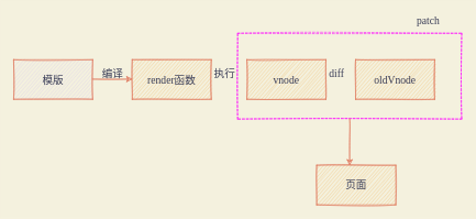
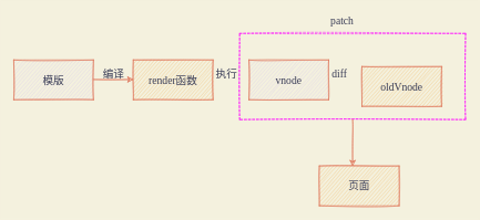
  <mxCell id="0" />
  <mxCell id="1" style="" parent="0" />
  <mxCell id="2" value="" style="rounded=0;whiteSpace=wrap;html=1;sketch=1;fillColor=none;dashed=1;fontFamily=杨任东竹石体;fontColor=#393C56;strokeColor=#FF00FF;" parent="1" vertex="1"><mxGeometry x="360" y="50" width="340" height="130" as="geometry" /></mxCell>
  <mxCell id="3" value="模版" style="rounded=0;whiteSpace=wrap;html=1;sketch=1;fontFamily=杨任东竹石体;fillColor=#e1d5e7;strokeColor=#E07A5F;fontColor=#393C56;fontSize=16;" parent="1" vertex="1"><mxGeometry x="20" y="90" width="120" height="60" as="geometry" /></mxCell>
  <mxCell id="4" value="" style="endArrow=classic;html=1;fontFamily=杨任东竹石体;sketch=1;labelBackgroundColor=#F4F1DE;strokeColor=#E07A5F;fontColor=#393C56;fontSize=16;" parent="1" edge="1"><mxGeometry width="50" height="50" relative="1" as="geometry"><mxPoint x="140" y="119.5" as="sourcePoint" /><mxPoint x="200" y="119.5" as="targetPoint" /></mxGeometry></mxCell>
  <mxCell id="5" value="render函数" style="rounded=0;whiteSpace=wrap;html=1;fontFamily=杨任东竹石体;sketch=1;fillColor=#F2CC8F;strokeColor=#E07A5F;fontColor=#393C56;fontSize=16;" parent="1" vertex="1"><mxGeometry x="200" y="90" width="120" height="60" as="geometry" /></mxCell>
- <mxCell id="6" value="vnode" style="rounded=0;whiteSpace=wrap;html=1;fontFamily=杨任东竹石体;sketch=1;fillColor=#F2CC8F;strokeColor=#E07A5F;fontColor=#393C56;fontSize=16;" parent="1" vertex="1"><mxGeometry x="374" y="90" width="120" height="60" as="geometry" /></mxCell>
+ <mxCell id="6" value="vnode" style="rounded=0;whiteSpace=wrap;html=1;fontFamily=杨任东竹石体;sketch=1;fillColor=#e1d5e7;strokeColor=#E07A5F;fontColor=#393C56;fontSize=16;" parent="1" vertex="1"><mxGeometry x="374" y="90" width="120" height="60" as="geometry" /></mxCell>
  <mxCell id="7" value="编译" style="text;html=1;align=center;verticalAlign=middle;resizable=0;points=[];autosize=1;fontFamily=杨任东竹石体;sketch=1;fontColor=#393C56;fontSize=16;" parent="1" vertex="1"><mxGeometry x="145" y="100" width="50" height="20" as="geometry" /></mxCell>
  <mxCell id="8" value="执行" style="text;html=1;align=center;verticalAlign=middle;resizable=0;points=[];autosize=1;fontFamily=杨任东竹石体;sketch=1;fontColor=#393C56;fontSize=16;" parent="1" vertex="1"><mxGeometry x="315" y="100" width="50" height="20" as="geometry" /></mxCell>
  <mxCell id="9" value="页面" style="rounded=0;whiteSpace=wrap;html=1;labelBorderColor=none;sketch=1;fontFamily=杨任东竹石体;fillColor=#F2CC8F;strokeColor=#E07A5F;fontColor=#393C56;fontSize=16;" parent="1" vertex="1"><mxGeometry x="480" y="250" width="120" height="60" as="geometry" /></mxCell>
- <mxCell id="10" value="patch" style="text;html=1;align=center;verticalAlign=middle;resizable=0;points=[];autosize=1;fontFamily=杨任东竹石体;sketch=1;fontColor=#393C56;fontSize=16;" parent="1" vertex="1"><mxGeometry x="629" y="20" width="40" height="20" as="geometry" /></mxCell>
- <mxCell id="11" value="oldVnode" style="rounded=0;whiteSpace=wrap;html=1;fontFamily=杨任东竹石体;sketch=1;fillColor=#F2CC8F;strokeColor=#E07A5F;fontColor=#393C56;fontSize=16;" parent="1" vertex="1"><mxGeometry x="539" y="90" width="120" height="60" as="geometry" /></mxCell>
+ <mxCell id="10" value="patch" style="text;html=1;align=center;verticalAlign=middle;resizable=0;points=[];autosize=1;fontFamily=杨任东竹石体;sketch=1;fontColor=#393C56;fontSize=16;" parent="1" vertex="1"><mxGeometry x="494" y="20" width="40" height="20" as="geometry" /></mxCell>
+ <mxCell id="11" value="oldVnode" style="rounded=0;whiteSpace=wrap;html=1;fontFamily=杨任东竹石体;sketch=1;fillColor=#F2CC8F;strokeColor=#E07A5F;fontColor=#393C56;fontSize=16;" parent="1" vertex="1"><mxGeometry x="544" y="100" width="120" height="60" as="geometry" /></mxCell>
  <mxCell id="12" value="diff" style="text;html=1;align=center;verticalAlign=middle;resizable=0;points=[];autosize=1;fontFamily=杨任东竹石体;fontColor=#393C56;fontSize=16;" parent="1" vertex="1"><mxGeometry x="495" y="100" width="30" height="20" as="geometry" /></mxCell>
  <mxCell id="13" style="edgeStyle=orthogonalEdgeStyle;curved=0;rounded=1;sketch=1;orthogonalLoop=1;jettySize=auto;html=1;exitX=0.5;exitY=1;exitDx=0;exitDy=0;entryX=0.417;entryY=0;entryDx=0;entryDy=0;entryPerimeter=0;fontFamily=杨任东竹石体;labelBackgroundColor=#F4F1DE;strokeColor=#E07A5F;fontColor=#393C56;fontSize=16;" parent="1" source="2" target="9" edge="1"><mxGeometry relative="1" as="geometry" /></mxCell>
